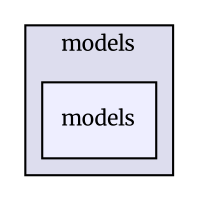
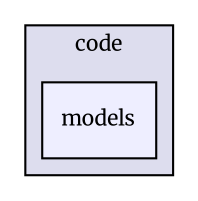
  digraph {
    compound=true
    fontname=Merriweather
    n1 [fillcolor="#eeeeff" fontname=Merriweather fontsize=10 label=models pencolor=black shape=box style=filled]
    subgraph cluster_1 {
      bgcolor="#ddddee"
      fontsize=10
-     label=models
+     label=code
      pencolor=black
      n1
    }
  }
